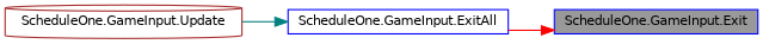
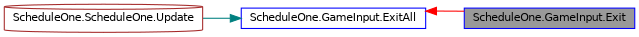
  digraph {
    rankdir=RL
    node [color=blue fillcolor=white fontname=Helvetica fontsize=10 shape=box style=filled]
    edge [dir=back fontname=Helvetica fontsize=10 labelfontname=Helvetica labelfontsize=10 style=solid]
    n1 [fillcolor=grey60 fontcolor=black height=0.2 label="ScheduleOne.GameInput.Exit" width=0.4]
    n2 [height=0.2 label="ScheduleOne.GameInput.ExitAll" width=0.4]
-   n3 [color=brown height=0.2 label="ScheduleOne.GameInput.Update" shape=cylinder width=0.4]
-   n1 -> n2 [color=red]
+   n3 [color=brown height=0.2 label="ScheduleOne.ScheduleOne.Update" shape=cylinder width=0.4]
+   n2 -> n1 [color=red]
    n2 -> n3 [color=teal]
  }
